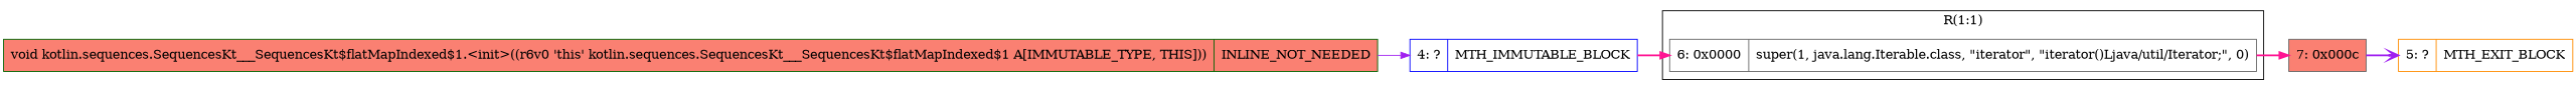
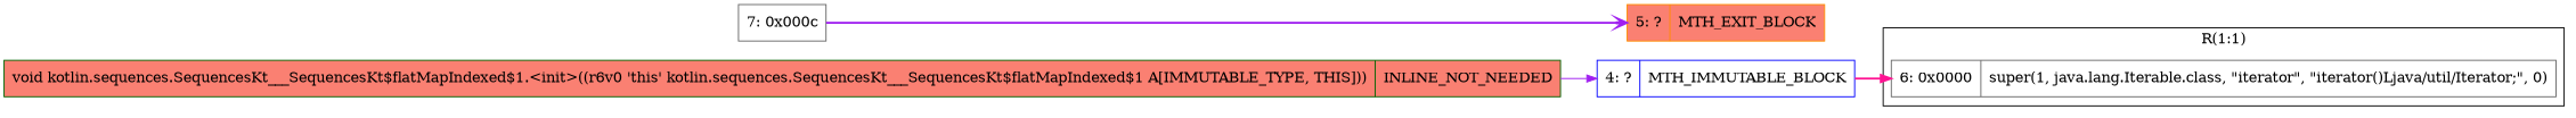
  digraph {
    rankdir=LR
    node [color=gray40 fillcolor=salmon shape=record style=filled]
    edge [arrowhead=normal color=deeppink style=bold]
    n1 [fillcolor=white label="{6\:\ 0x0000|super(1, java.lang.Iterable.class, \"iterator\", \"iterator()Ljava\/util\/Iterator;\", 0)\l}"]
-   n2 [label="{7\:\ 0x000c}"]
-   n3 [color=darkorange fillcolor=white label="{5\:\ ?|MTH_EXIT_BLOCK\l}"]
+   n2 [fillcolor=white label="{7\:\ 0x000c}"]
+   n3 [color=darkorange label="{5\:\ ?|MTH_EXIT_BLOCK\l}"]
    n4 [color=blue fillcolor=white label="{4\:\ ?|MTH_IMMUTABLE_BLOCK\l}"]
    n5 [color=darkgreen label="{void kotlin.sequences.SequencesKt___SequencesKt$flatMapIndexed$1.\<init\>((r6v0 'this' kotlin.sequences.SequencesKt___SequencesKt$flatMapIndexed$1 A[IMMUTABLE_TYPE, THIS]))  | INLINE_NOT_NEEDED\l}"]
    subgraph cluster_1 {
      label="R(1:1)"
      n1
    }
-   n1 -> n2
    n2 -> n3 [arrowhead=vee color=purple]
    n4 -> n1
    n5 -> n4 [color=purple style=solid]
  }
